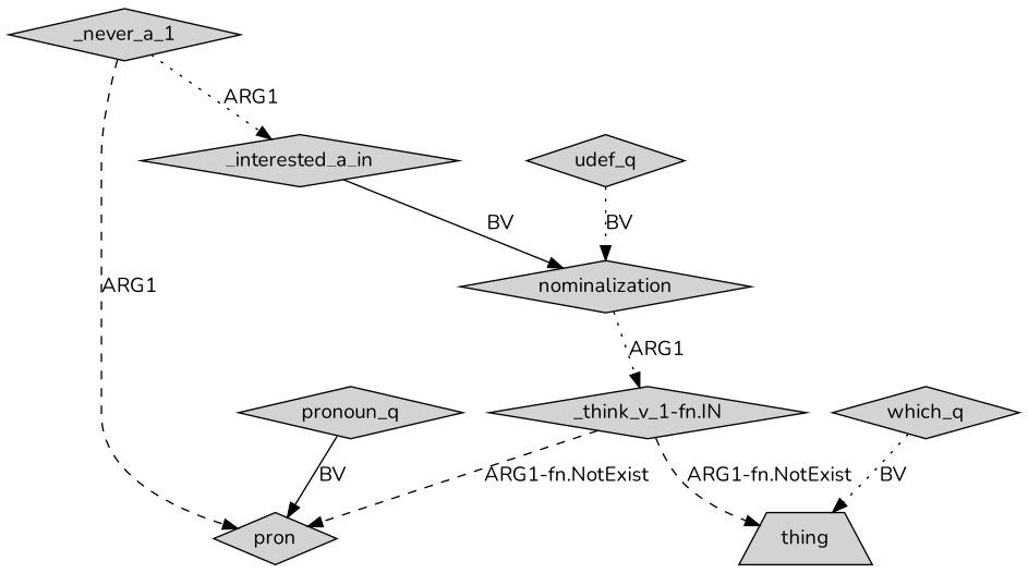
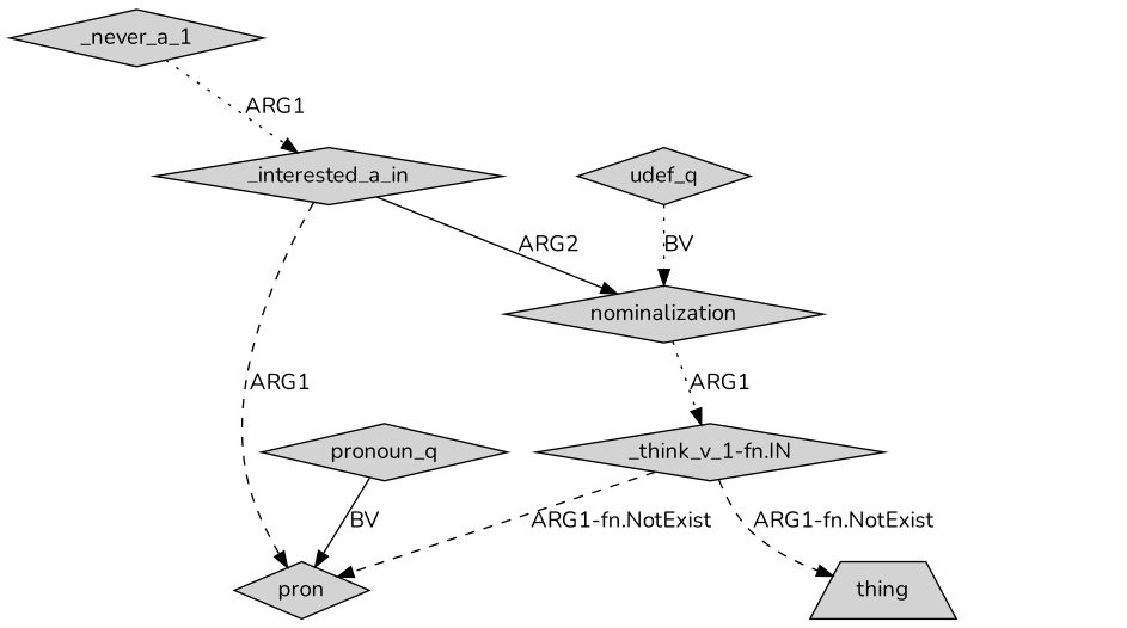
  digraph {
    fontname=Nunito
    node [fontname=Nunito shape=diamond style=filled]
    edge [fontname=Nunito style=dotted]
    _interested_a_in
    nominalization
    pron
    "_think_v_1-fn.IN"
    thing [shape=trapezium]
    _never_a_1
    udef_q
-   which_q
    pronoun_q
-   _interested_a_in -> nominalization [label=BV style=solid]
-   _never_a_1 -> pron [label=ARG1 style=dashed]
+   _interested_a_in -> nominalization [label=ARG2 style=solid]
+   _interested_a_in -> pron [label=ARG1 style=dashed]
    nominalization -> "_think_v_1-fn.IN" [label=ARG1]
    "_think_v_1-fn.IN" -> pron [label="ARG1-fn.NotExist" style=dashed]
    "_think_v_1-fn.IN" -> thing [label="ARG1-fn.NotExist" style=dashed]
    _never_a_1 -> _interested_a_in [label=ARG1]
    udef_q -> nominalization [label=BV]
-   which_q -> thing [label=BV]
    pronoun_q -> pron [label=BV style=solid]
  }
